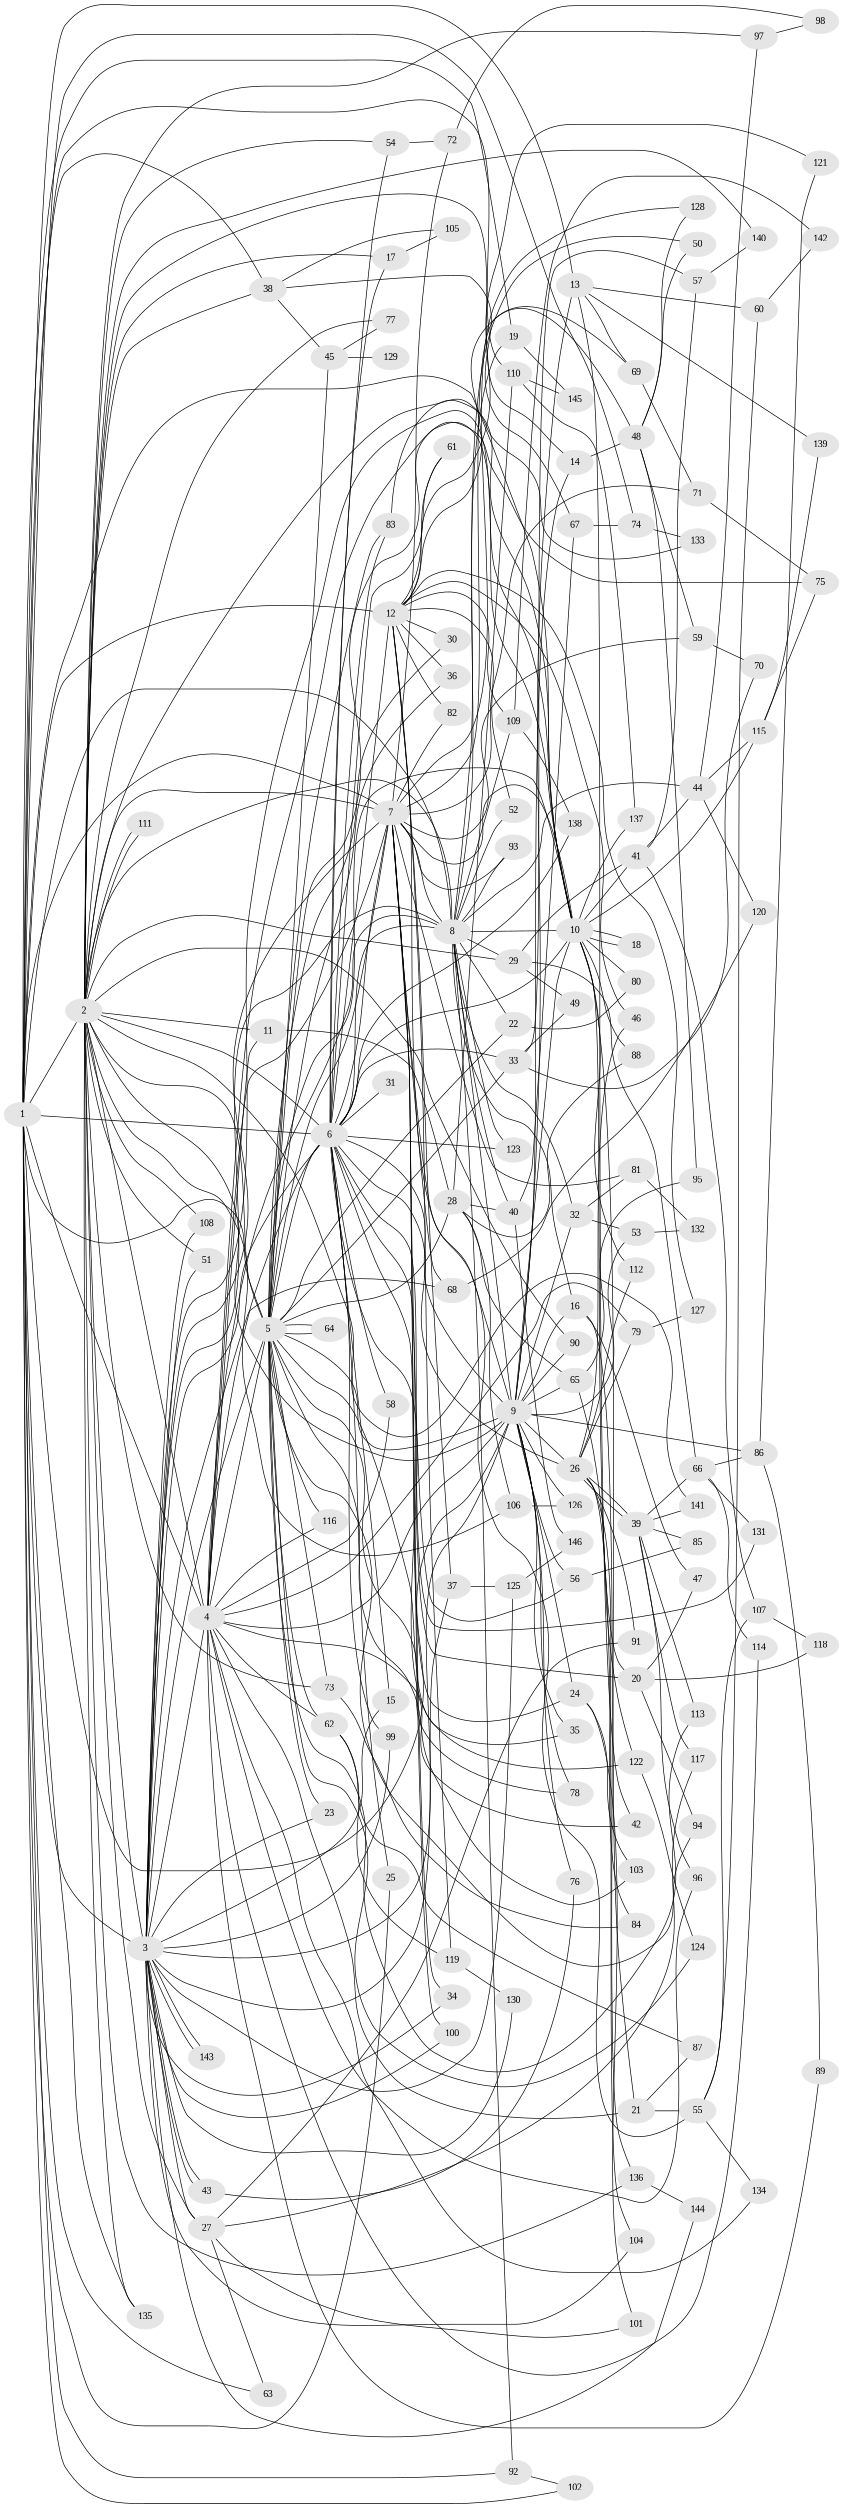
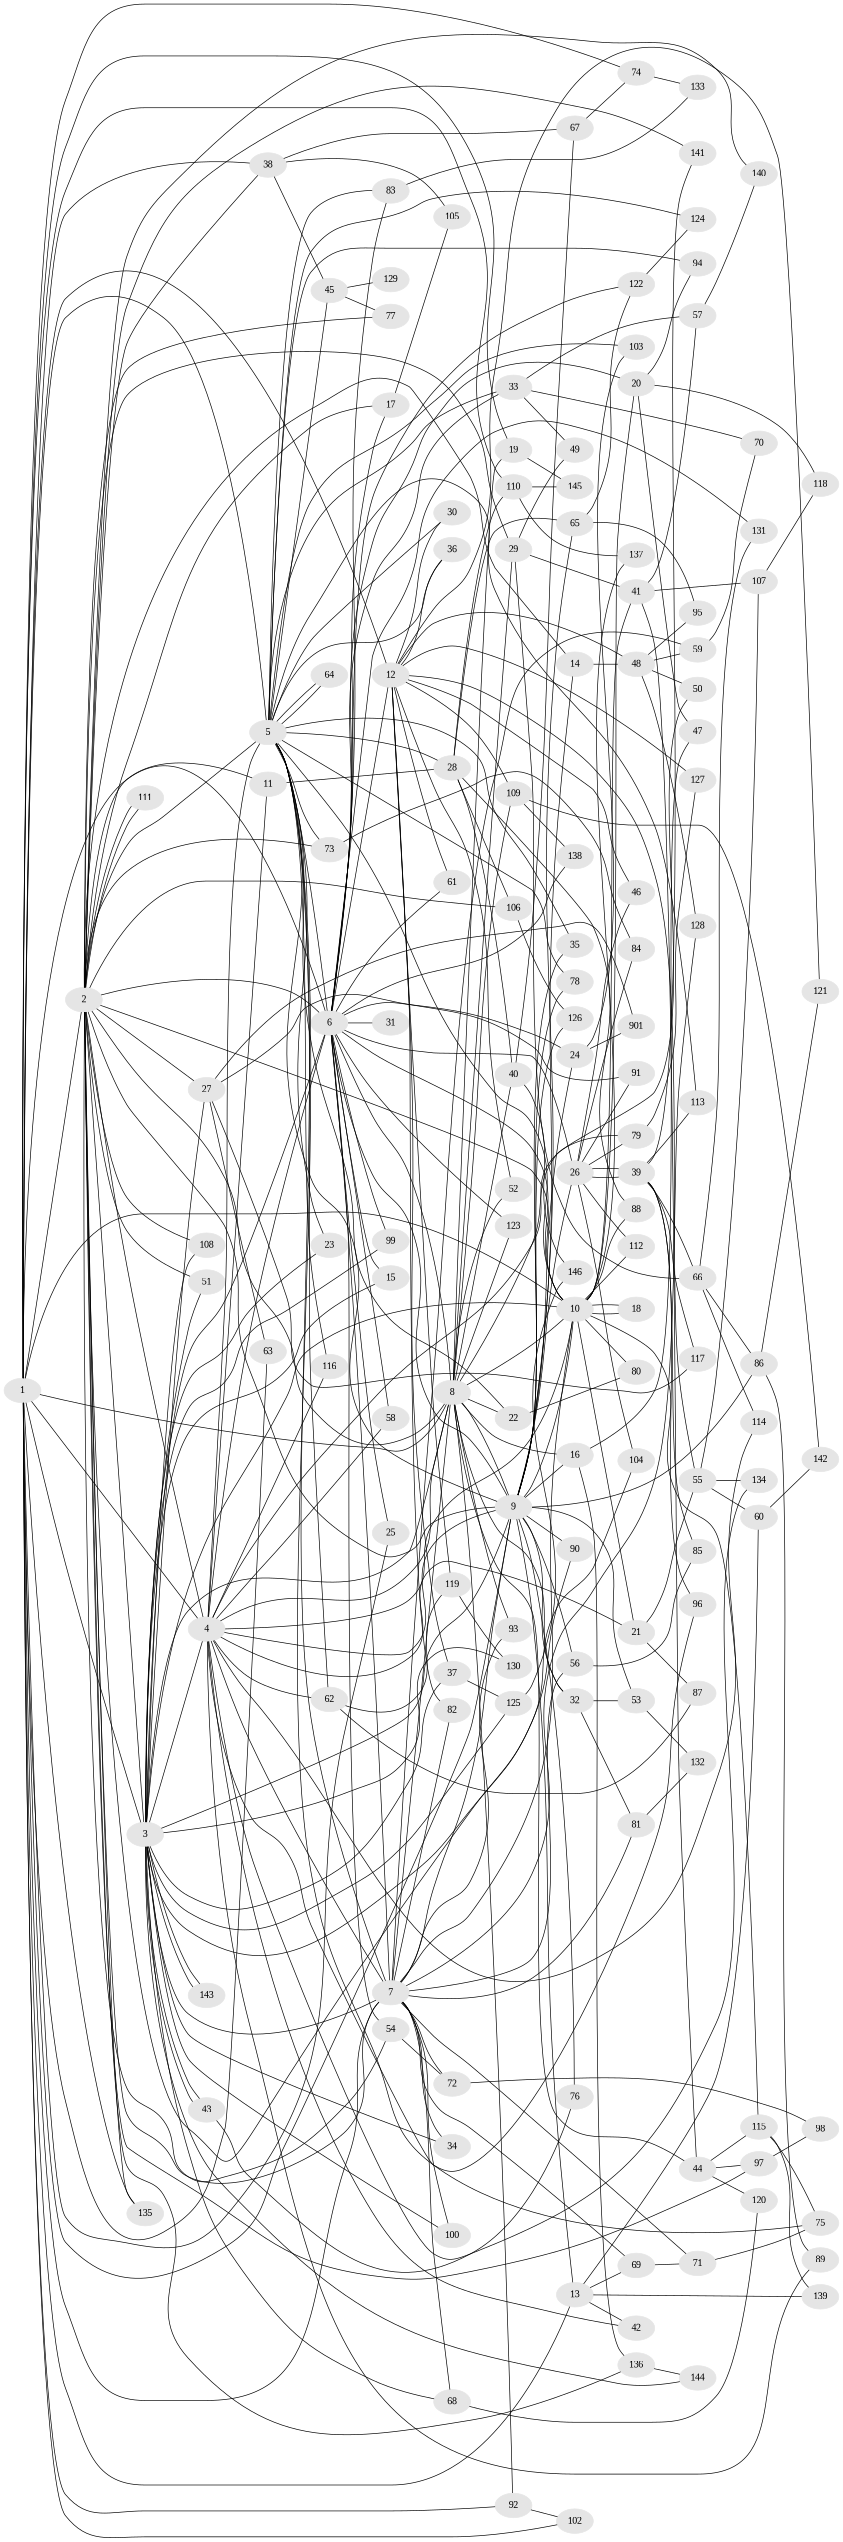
  graph {
    fontname="Liberation Serif"
    rankdir=LR
    node [color=gray90 fontname="Liberation Serif" style=filled]
    edge [fontname="Liberation Serif"]
    1
    2
    3
    4
    5
    6
    7
    8
    9
    10
    12
    13
    19
    25
    38
    63
    74
    92
    102
    110
    135
    11
    14
    17
    27
    29
    51
    54
    73
    77
    90
    97
    106
    108
    111
    136
    140
    141
    15
    23
    34
    37
    43
    68
    99
    100
    104
    125
    130
    143
    144
    21
    42
    58
    62
    79
    89
    96
    114
    116
    134
    22
    28
    30
    33
    35
    36
    45
    64
    75
    78
    83
    94
    103
    113
    124
    31
    20
    24
    26
    61
    122
    123
    131
    138
    56
    59
    69
    71
    72
    81
    82
    93
    128
    16
    32
    40
    44
    50
    52
    109
    53
    65
    76
    86
    126
    18
    41
    80
    88
    112
    115
    137
    46
    48
    55
    119
    121
    127
    60
    139
    145
    105
    67
    133
-   101
+   101 [label=901]
    91
    117
    49
    66
    84
    98
    120
    146
    87
    57
    70
    129
    47
    118
    39
    85
    132
    142
    95
    107
    1 -- 2
    1 -- 3
    1 -- 4
    1 -- 5
    1 -- 6
    1 -- 7
    1 -- 8
    1 -- 9
    1 -- 10
    1 -- 12
    1 -- 13
    1 -- 19
    1 -- 25
    1 -- 38
    1 -- 63
    1 -- 74
    1 -- 92
    1 -- 102
    1 -- 110
    1 -- 135
    2 -- 3
    2 -- 4
    2 -- 5
    2 -- 6
    2 -- 7
    2 -- 8
    2 -- 9
    2 -- 10
    2 -- 38
    2 -- 135
    2 -- 11
    2 -- 14
    2 -- 17
    2 -- 27
    2 -- 29
    2 -- 51
    2 -- 54
    2 -- 73
    2 -- 77
    2 -- 90
    2 -- 97
    2 -- 106
    2 -- 108
    2 -- 111
    2 -- 111
    2 -- 136
    2 -- 140
    2 -- 141
    3 -- 4
-   3 -- 5
    3 -- 6
    3 -- 7
    3 -- 8
    3 -- 9
    3 -- 10
    3 -- 27
    3 -- 51
    3 -- 108
    3 -- 15
    3 -- 23
    3 -- 34
    3 -- 37
    3 -- 43
    3 -- 43
    3 -- 68
    3 -- 99
    3 -- 100
    3 -- 104
    3 -- 125
    3 -- 130
    3 -- 143
    3 -- 143
    3 -- 144
    4 -- 5
    4 -- 6
    4 -- 7
    4 -- 8
    4 -- 9
    4 -- 10
    4 -- 11
    4 -- 21
    4 -- 42
    4 -- 58
    4 -- 62
    4 -- 79
    4 -- 89
    4 -- 96
    4 -- 114
    4 -- 116
    4 -- 134
    5 -- 6
    5 -- 7
    5 -- 9
    5 -- 10
    5 -- 73
    5 -- 23
    5 -- 62
    5 -- 116
    5 -- 22
    5 -- 28
    5 -- 30
    5 -- 33
    5 -- 35
    5 -- 36
    5 -- 45
    5 -- 64
    5 -- 64
    5 -- 75
    5 -- 78
    5 -- 83
    5 -- 94
    5 -- 103
    5 -- 113
    5 -- 124
    6 -- 7
    6 -- 8
    6 -- 9
    6 -- 10
    6 -- 12
    6 -- 25
    6 -- 17
    6 -- 54
    6 -- 15
    6 -- 99
    6 -- 58
    6 -- 33
    6 -- 83
    6 -- 31
    6 -- 20
    6 -- 24
    6 -- 26
    6 -- 61
    6 -- 122
    6 -- 123
    6 -- 131
    6 -- 138
    7 -- 8
    7 -- 9
    7 -- 10
    7 -- 34
    7 -- 68
    7 -- 100
    7 -- 56
    7 -- 59
    7 -- 69
    7 -- 71
    7 -- 72
    7 -- 81
    7 -- 82
    7 -- 93
    7 -- 128
    8 -- 9
    8 -- 10
    8 -- 19
    8 -- 92
    8 -- 29
    8 -- 22
    8 -- 123
    8 -- 93
    8 -- 16
    8 -- 32
    8 -- 40
    8 -- 44
    8 -- 50
    8 -- 52
    8 -- 109
    9 -- 10
    9 -- 13
    9 -- 14
    9 -- 90
    9 -- 35
    9 -- 78
    9 -- 24
    9 -- 26
    9 -- 56
    9 -- 16
    9 -- 32
    9 -- 53
    9 -- 65
    9 -- 76
    9 -- 86
    9 -- 126
    10 -- 21
    10 -- 20
    10 -- 18
    10 -- 18
    10 -- 41
    10 -- 80
    10 -- 88
    10 -- 112
    10 -- 115
    10 -- 137
    12 -- 37
    12 -- 30
    12 -- 36
    12 -- 61
    12 -- 82
    12 -- 52
    12 -- 109
    12 -- 46
    12 -- 48
    12 -- 55
    12 -- 119
    12 -- 121
    12 -- 127
    13 -- 42
    13 -- 69
    13 -- 60
    13 -- 139
    19 -- 145
    38 -- 45
    38 -- 105
    38 -- 67
    74 -- 133
    92 -- 102
    110 -- 137
    110 -- 145
    11 -- 28
    14 -- 48
    17 -- 105
    27 -- 63
    27 -- 101
    27 -- 91
    27 -- 117
    29 -- 41
    29 -- 49
    29 -- 66
    54 -- 72
    73 -- 84
    97 -- 98
    106 -- 126
    136 -- 144
    37 -- 125
    43 -- 76
    68 -- 120
    125 -- 146
    21 -- 55
    21 -- 87
    62 -- 119
    62 -- 87
    79 -- 127
    22 -- 80
    28 -- 110
    28 -- 106
    28 -- 40
    28 -- 65
    28 -- 88
    33 -- 49
    33 -- 57
    33 -- 70
    45 -- 77
    45 -- 129
    83 -- 133
    20 -- 94
    20 -- 47
    20 -- 118
    24 -- 103
    24 -- 101
    26 -- 104
    26 -- 79
    26 -- 112
    26 -- 46
    26 -- 91
    26 -- 84
    26 -- 39
    26 -- 39
    122 -- 124
    56 -- 85
    59 -- 70
    69 -- 71
    71 -- 75
    72 -- 98
    81 -- 132
    16 -- 136
    16 -- 47
    32 -- 81
    32 -- 53
    40 -- 67
    40 -- 146
    44 -- 97
    44 -- 115
    44 -- 120
    109 -- 138
    109 -- 142
    53 -- 132
    65 -- 122
    65 -- 95
    86 -- 89
    86 -- 121
    41 -- 44
    41 -- 57
    41 -- 107
    115 -- 75
    115 -- 139
    48 -- 59
    48 -- 128
    48 -- 50
    48 -- 95
    55 -- 134
    55 -- 60
    55 -- 107
    119 -- 130
    60 -- 142
    67 -- 74
    66 -- 114
    66 -- 131
    66 -- 86
    57 -- 140
    39 -- 141
    39 -- 96
    39 -- 113
    39 -- 117
    39 -- 66
    39 -- 85
    107 -- 118
  }
